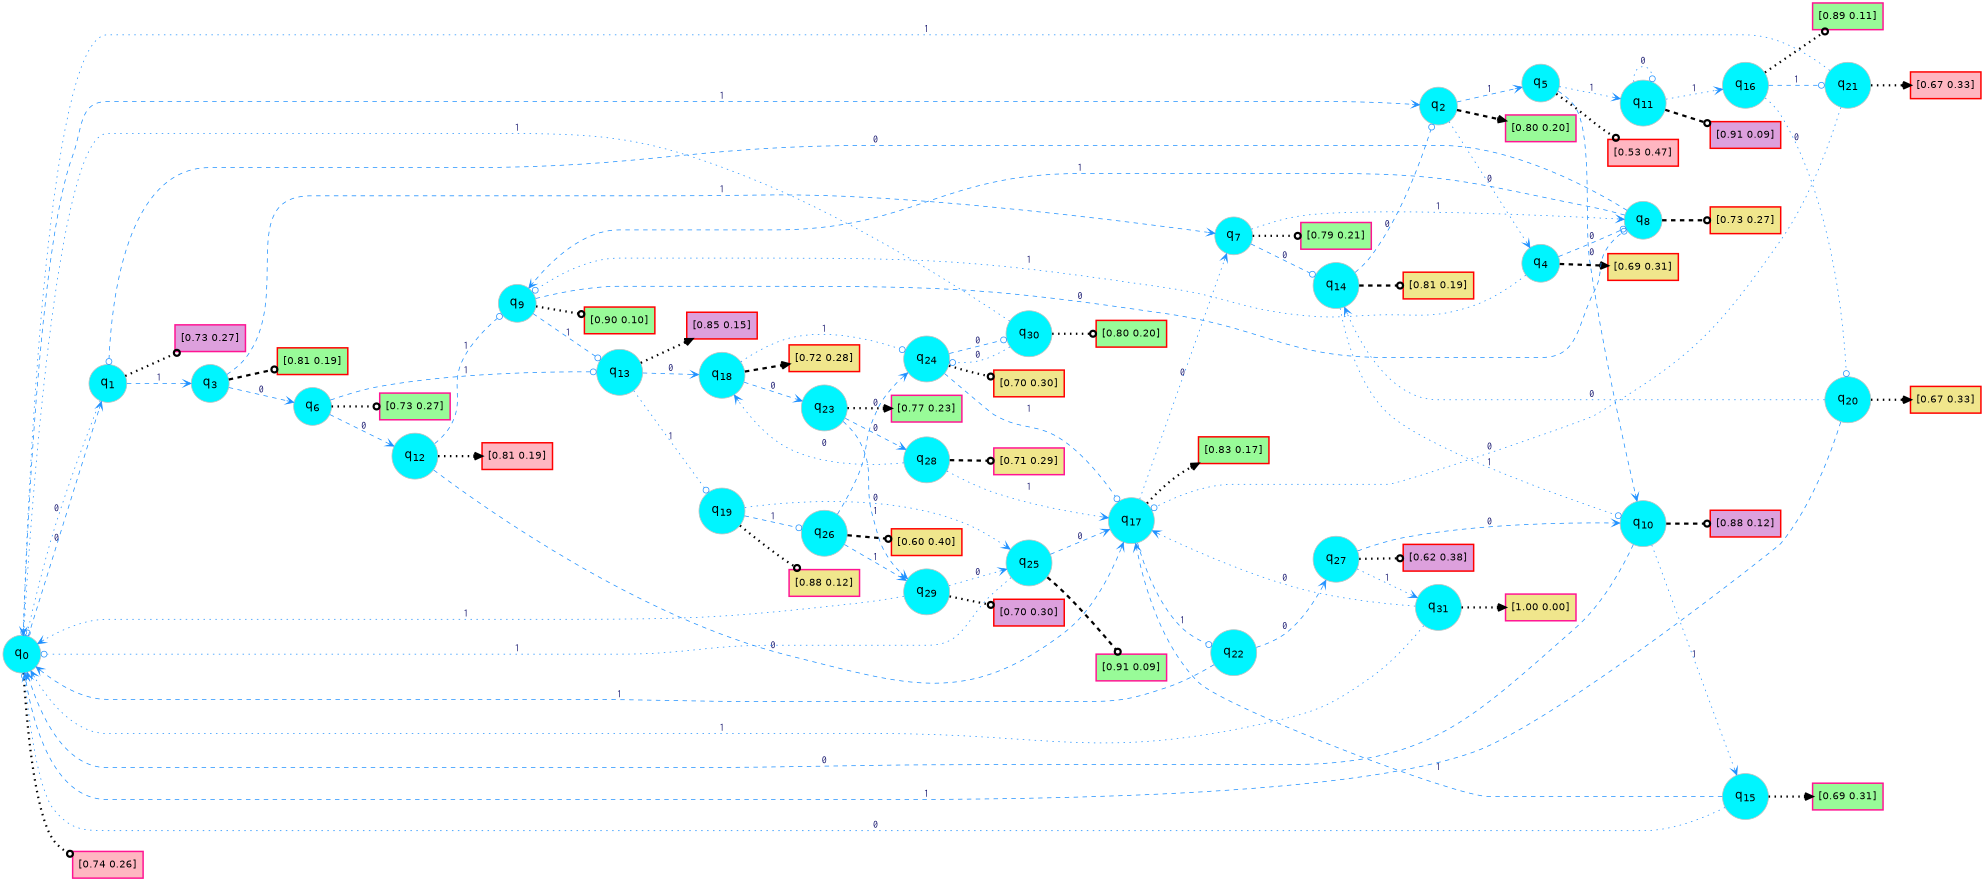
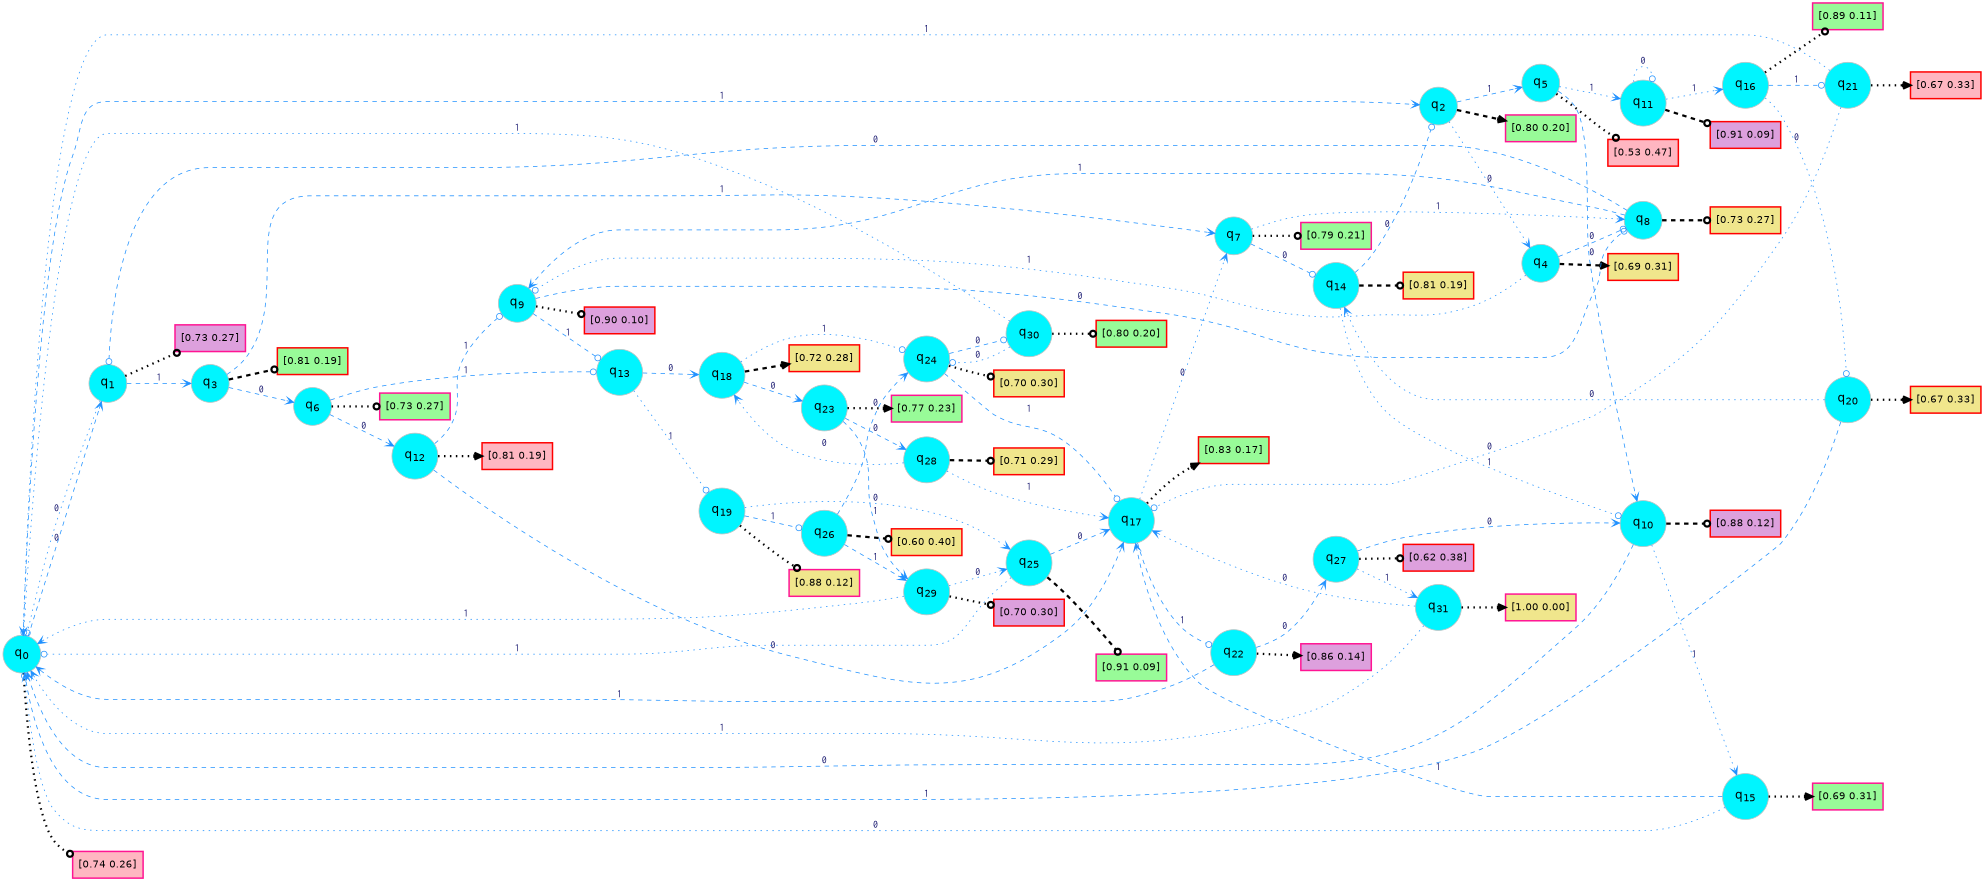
  digraph {
    rankdir=LR
    node [color=gray fillcolor=turquoise1 fontcolor=black fontname=Helvetica fontsize=16 fontweight=bold shape=circle style=filled]
    edge [arrowhead=vee arrowsize=1 color=dodgerblue1 fontcolor=midnightblue fontname=courier fontweight=bold penwidth=1 style=dotted weight=20]
    n1 [label=<q<SUB>0</SUB>>]
    n2 [label=<q<SUB>1</SUB>>]
    n3 [label=<q<SUB>2</SUB>>]
    n4 [color=deeppink fillcolor=lightpink fontsize=14 label="[0.74 0.26]" penwidth=2 shape=box]
    n5 [label=<q<SUB>3</SUB>>]
    n6 [color=deeppink fillcolor=plum fontsize=14 label="[0.73 0.27]" penwidth=2 shape=box]
    n7 [label=<q<SUB>4</SUB>>]
    n8 [label=<q<SUB>5</SUB>>]
    n9 [color=deeppink fillcolor=palegreen fontsize=14 label="[0.80 0.20]" penwidth=2 shape=box]
    n10 [label=<q<SUB>6</SUB>>]
    n11 [label=<q<SUB>7</SUB>>]
    n12 [color=red fillcolor=palegreen fontsize=14 label="[0.81 0.19]" penwidth=2 shape=box]
    n13 [label=<q<SUB>8</SUB>>]
    n14 [label=<q<SUB>9</SUB>>]
    n15 [color=red fillcolor=khaki fontsize=14 label="[0.69 0.31]" penwidth=2 shape=box]
    n16 [label=<q<SUB>10</SUB>>]
    n17 [label=<q<SUB>11</SUB>>]
    n18 [color=red fillcolor=lightpink fontsize=14 label="[0.53 0.47]" penwidth=2 shape=box]
    n19 [label=<q<SUB>12</SUB>>]
    n20 [label=<q<SUB>13</SUB>>]
    n21 [color=deeppink fillcolor=palegreen fontsize=14 label="[0.73 0.27]" penwidth=2 shape=box]
    n22 [label=<q<SUB>14</SUB>>]
    n23 [color=deeppink fillcolor=palegreen fontsize=14 label="[0.79 0.21]" penwidth=2 shape=box]
    n24 [color=red fillcolor=khaki fontsize=14 label="[0.73 0.27]" penwidth=2 shape=box]
-   n25 [color=red fillcolor=palegreen fontsize=14 label="[0.90 0.10]" penwidth=2 shape=box]
+   n25 [color=red fillcolor=plum fontsize=14 label="[0.90 0.10]" penwidth=2 shape=box]
    n26 [label=<q<SUB>15</SUB>>]
    n27 [color=red fillcolor=plum fontsize=14 label="[0.88 0.12]" penwidth=2 shape=box]
    n28 [label=<q<SUB>16</SUB>>]
    n29 [color=red fillcolor=plum fontsize=14 label="[0.91 0.09]" penwidth=2 shape=box]
    n30 [label=<q<SUB>17</SUB>>]
    n31 [color=red fillcolor=lightpink fontsize=14 label="[0.81 0.19]" penwidth=2 shape=box]
    n32 [label=<q<SUB>18</SUB>>]
    n33 [label=<q<SUB>19</SUB>>]
-   n34 [color=red fillcolor=plum fontsize=14 label="[0.85 0.15]" penwidth=2 shape=box]
    n35 [color=red fillcolor=khaki fontsize=14 label="[0.81 0.19]" penwidth=2 shape=box]
    n36 [color=deeppink fillcolor=palegreen fontsize=14 label="[0.69 0.31]" penwidth=2 shape=box]
    n37 [label=<q<SUB>20</SUB>>]
    n38 [label=<q<SUB>21</SUB>>]
    n39 [color=deeppink fillcolor=palegreen fontsize=14 label="[0.89 0.11]" penwidth=2 shape=box]
    n40 [label=<q<SUB>22</SUB>>]
    n41 [color=red fillcolor=palegreen fontsize=14 label="[0.83 0.17]" penwidth=2 shape=box]
    n42 [label=<q<SUB>23</SUB>>]
    n43 [label=<q<SUB>24</SUB>>]
    n44 [color=red fillcolor=khaki fontsize=14 label="[0.72 0.28]" penwidth=2 shape=box]
    n45 [label=<q<SUB>25</SUB>>]
    n46 [label=<q<SUB>26</SUB>>]
    n47 [color=deeppink fillcolor=khaki fontsize=14 label="[0.88 0.12]" penwidth=2 shape=box]
    n48 [color=red fillcolor=khaki fontsize=14 label="[0.67 0.33]" penwidth=2 shape=box]
    n49 [color=red fillcolor=lightpink fontsize=14 label="[0.67 0.33]" penwidth=2 shape=box]
    n50 [label=<q<SUB>27</SUB>>]
+   n51 [color=deeppink fillcolor=plum fontsize=14 label="[0.86 0.14]" penwidth=2 shape=box]
    n52 [label=<q<SUB>28</SUB>>]
    n53 [label=<q<SUB>29</SUB>>]
    n54 [color=deeppink fillcolor=palegreen fontsize=14 label="[0.77 0.23]" penwidth=2 shape=box]
    n55 [label=<q<SUB>30</SUB>>]
    n56 [color=red fillcolor=khaki fontsize=14 label="[0.70 0.30]" penwidth=2 shape=box]
    n57 [color=deeppink fillcolor=palegreen fontsize=14 label="[0.91 0.09]" penwidth=2 shape=box]
    n58 [color=red fillcolor=khaki fontsize=14 label="[0.60 0.40]" penwidth=2 shape=box]
    n59 [label=<q<SUB>31</SUB>>]
    n60 [color=red fillcolor=plum fontsize=14 label="[0.62 0.38]" penwidth=2 shape=box]
-   n61 [color=deeppink fillcolor=khaki fontsize=14 label="[0.71 0.29]" penwidth=2 shape=box]
+   n61 [color=red fillcolor=khaki fontsize=14 label="[0.71 0.29]" penwidth=2 shape=box]
    n62 [color=red fillcolor=plum fontsize=14 label="[0.70 0.30]" penwidth=2 shape=box]
    n63 [color=red fillcolor=palegreen fontsize=14 label="[0.80 0.20]" penwidth=2 shape=box]
    n64 [color=deeppink fillcolor=khaki fontsize=14 label="[1.00 0.00]" penwidth=2 shape=box]
    n1 -> n2 [label=0 style=dashed]
    n1 -> n3 [label=1 style=dashed]
    n1 -> n4 [arrowhead=odot color=black penwidth=3]
    n2 -> n1 [arrowhead=odot label=0]
    n2 -> n5 [label=1 style=dashed]
    n2 -> n6 [arrowhead=odot color=black penwidth=3]
    n3 -> n7 [label=0]
    n3 -> n8 [label=1 style=dashed]
    n3 -> n9 [color=black penwidth=3 style=dashed]
    n5 -> n10 [label=0 style=dashed]
    n5 -> n11 [label=1 style=dashed]
    n5 -> n12 [arrowhead=odot color=black penwidth=3 style=dashed]
    n7 -> n13 [arrowhead=odot label=0 style=dashed]
    n7 -> n14 [arrowhead=odot label=1]
    n7 -> n15 [color=black penwidth=3 style=dashed]
    n8 -> n16 [label=0 style=dashed]
    n8 -> n17 [label=1]
    n8 -> n18 [arrowhead=odot color=black penwidth=3]
    n10 -> n19 [label=0 style=dashed]
    n10 -> n20 [arrowhead=odot label=1 style=dashed]
    n10 -> n21 [arrowhead=odot color=black penwidth=3]
    n11 -> n13 [label=1]
    n11 -> n22 [arrowhead=odot label=0 style=dashed]
    n11 -> n23 [arrowhead=odot color=black penwidth=3]
    n13 -> n2 [arrowhead=odot label=0 style=dashed]
    n13 -> n14 [label=1 style=dashed]
    n13 -> n24 [arrowhead=odot color=black penwidth=3 style=dashed]
    n14 -> n13 [arrowhead=odot label=0 style=dashed]
    n14 -> n20 [arrowhead=odot label=1 style=dashed]
    n14 -> n25 [arrowhead=odot color=black penwidth=3]
    n16 -> n1 [label=0 style=dashed]
    n16 -> n26 [label=1]
    n16 -> n27 [arrowhead=odot color=black penwidth=3 style=dashed]
    n17 -> n17 [arrowhead=odot label=0]
    n17 -> n28 [label=1]
    n17 -> n29 [arrowhead=odot color=black penwidth=3 style=dashed]
    n19 -> n14 [arrowhead=odot label=1 style=dashed]
    n19 -> n30 [label=0 style=dashed]
    n19 -> n31 [color=black penwidth=3]
    n20 -> n32 [label=0 style=dashed]
    n20 -> n33 [arrowhead=odot label=1]
-   n20 -> n34 [color=black penwidth=3]
    n22 -> n3 [arrowhead=odot label=0 style=dashed]
    n22 -> n16 [arrowhead=odot label=1]
    n22 -> n35 [arrowhead=odot color=black penwidth=3 style=dashed]
    n26 -> n1 [arrowhead=odot label=0]
    n26 -> n30 [label=1 style=dashed]
    n26 -> n36 [color=black penwidth=3]
    n28 -> n37 [arrowhead=odot label=0]
    n28 -> n38 [arrowhead=odot label=1 style=dashed]
    n28 -> n39 [arrowhead=odot color=black penwidth=3]
    n30 -> n11 [label=0]
    n30 -> n40 [arrowhead=odot label=1 style=dashed]
    n30 -> n41 [color=black penwidth=3]
    n32 -> n42 [label=0 style=dashed]
    n32 -> n43 [arrowhead=odot label=1]
    n32 -> n44 [color=black penwidth=3 style=dashed]
    n33 -> n45 [label=0]
    n33 -> n46 [arrowhead=odot label=1 style=dashed]
    n33 -> n47 [arrowhead=odot color=black penwidth=3]
    n37 -> n1 [label=1 style=dashed]
    n37 -> n22 [label=0]
    n37 -> n48 [color=black penwidth=3]
    n38 -> n1 [label=1]
    n38 -> n30 [arrowhead=odot label=0]
    n38 -> n49 [color=black penwidth=3]
    n40 -> n1 [label=1 style=dashed]
    n40 -> n50 [label=0 style=dashed]
+   n40 -> n51 [color=black penwidth=3]
    n42 -> n52 [label=0 style=dashed]
    n42 -> n53 [label=1 style=dashed]
    n42 -> n54 [color=black penwidth=3]
    n43 -> n30 [arrowhead=odot label=1 style=dashed]
    n43 -> n55 [arrowhead=odot label=0 style=dashed]
    n43 -> n56 [arrowhead=odot color=black penwidth=3]
    n45 -> n1 [arrowhead=odot label=1]
    n45 -> n30 [label=0 style=dashed]
    n45 -> n57 [arrowhead=odot color=black penwidth=3 style=dashed]
    n46 -> n43 [label=0 style=dashed]
    n46 -> n53 [label=1 style=dashed]
    n46 -> n58 [arrowhead=odot color=black penwidth=3 style=dashed]
    n50 -> n16 [label=0 style=dashed]
    n50 -> n59 [label=1]
    n50 -> n60 [arrowhead=odot color=black penwidth=3]
    n52 -> n30 [label=1]
    n52 -> n32 [label=0]
    n52 -> n61 [arrowhead=odot color=black penwidth=3 style=dashed]
    n53 -> n1 [label=1]
    n53 -> n45 [label=0]
    n53 -> n62 [arrowhead=odot color=black penwidth=3]
    n55 -> n1 [arrowhead=odot label=1]
    n55 -> n43 [arrowhead=odot label=0]
    n55 -> n63 [arrowhead=odot color=black penwidth=3]
    n59 -> n1 [label=1]
    n59 -> n30 [label=0]
    n59 -> n64 [color=black penwidth=3]
  }
